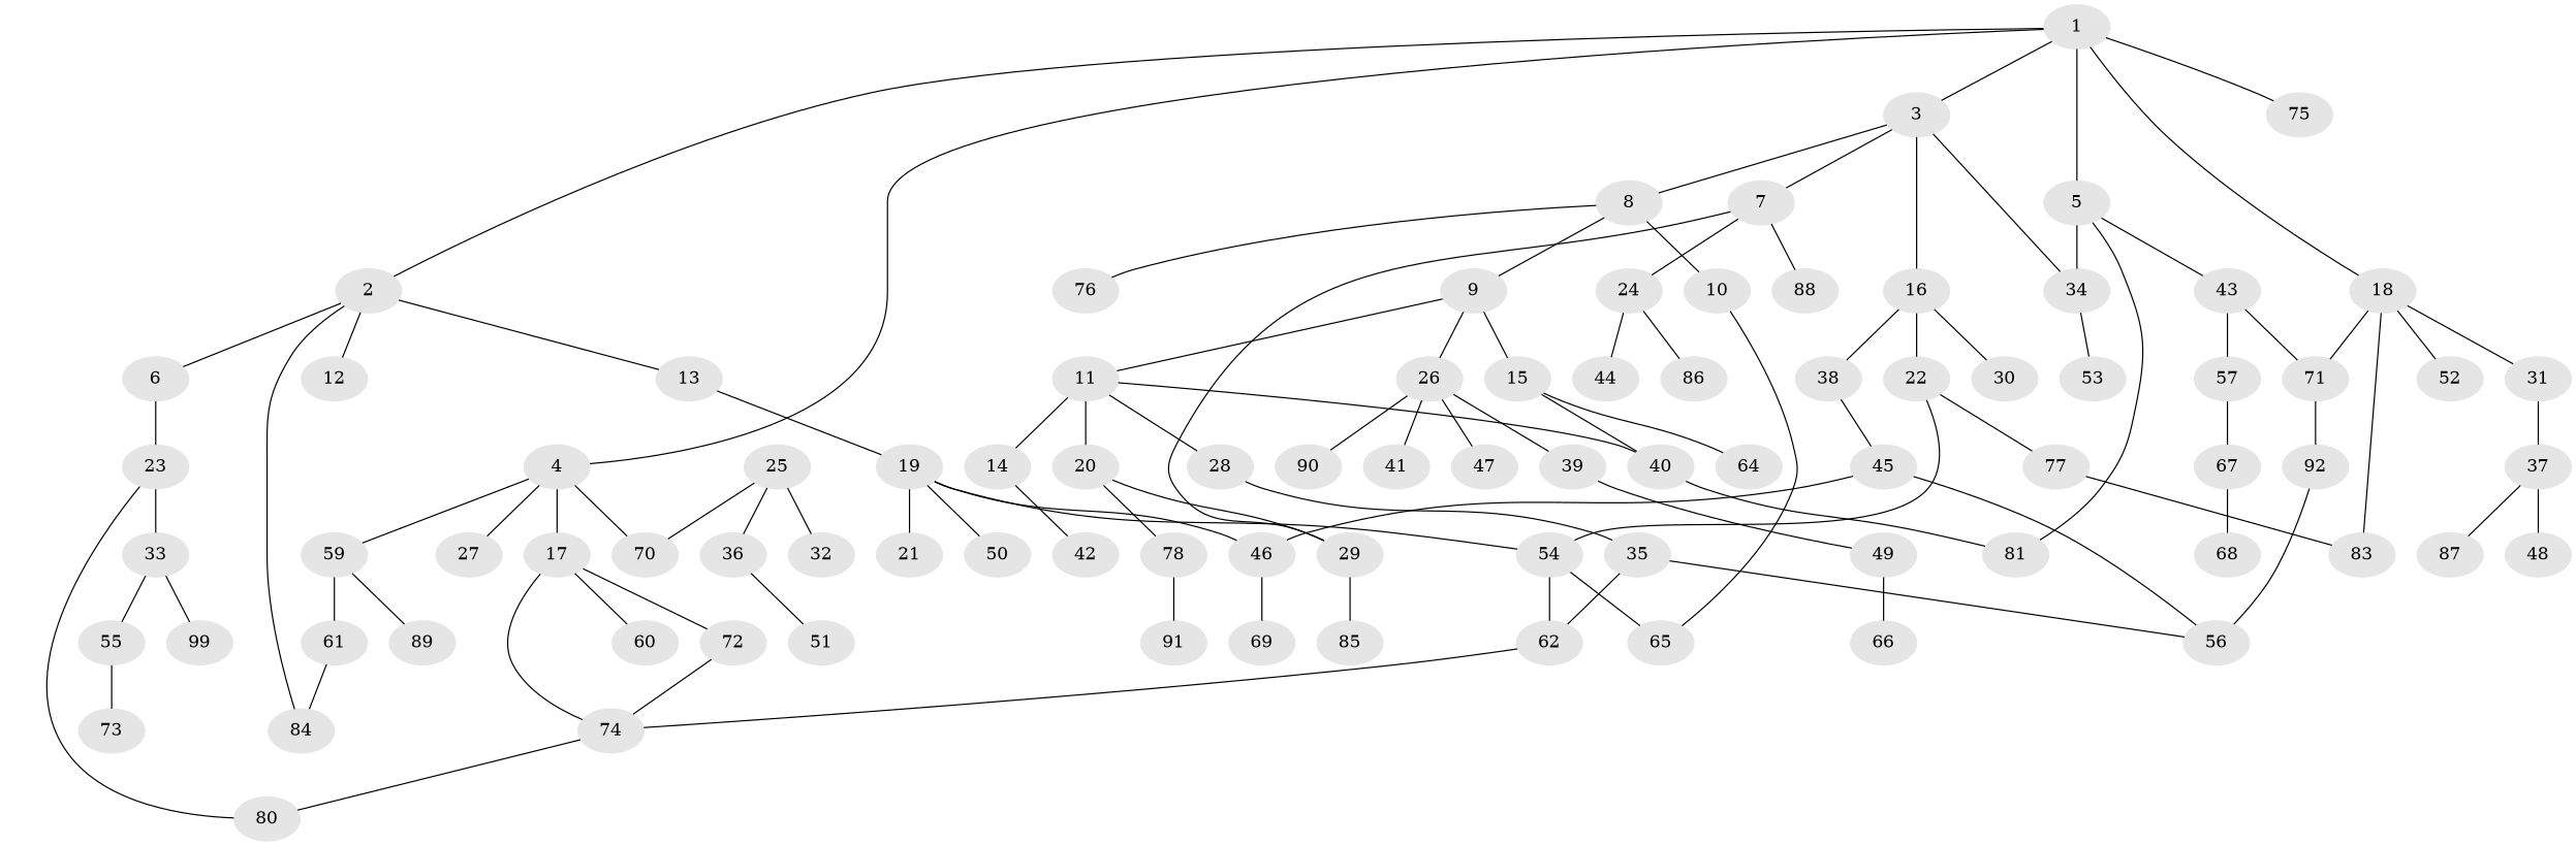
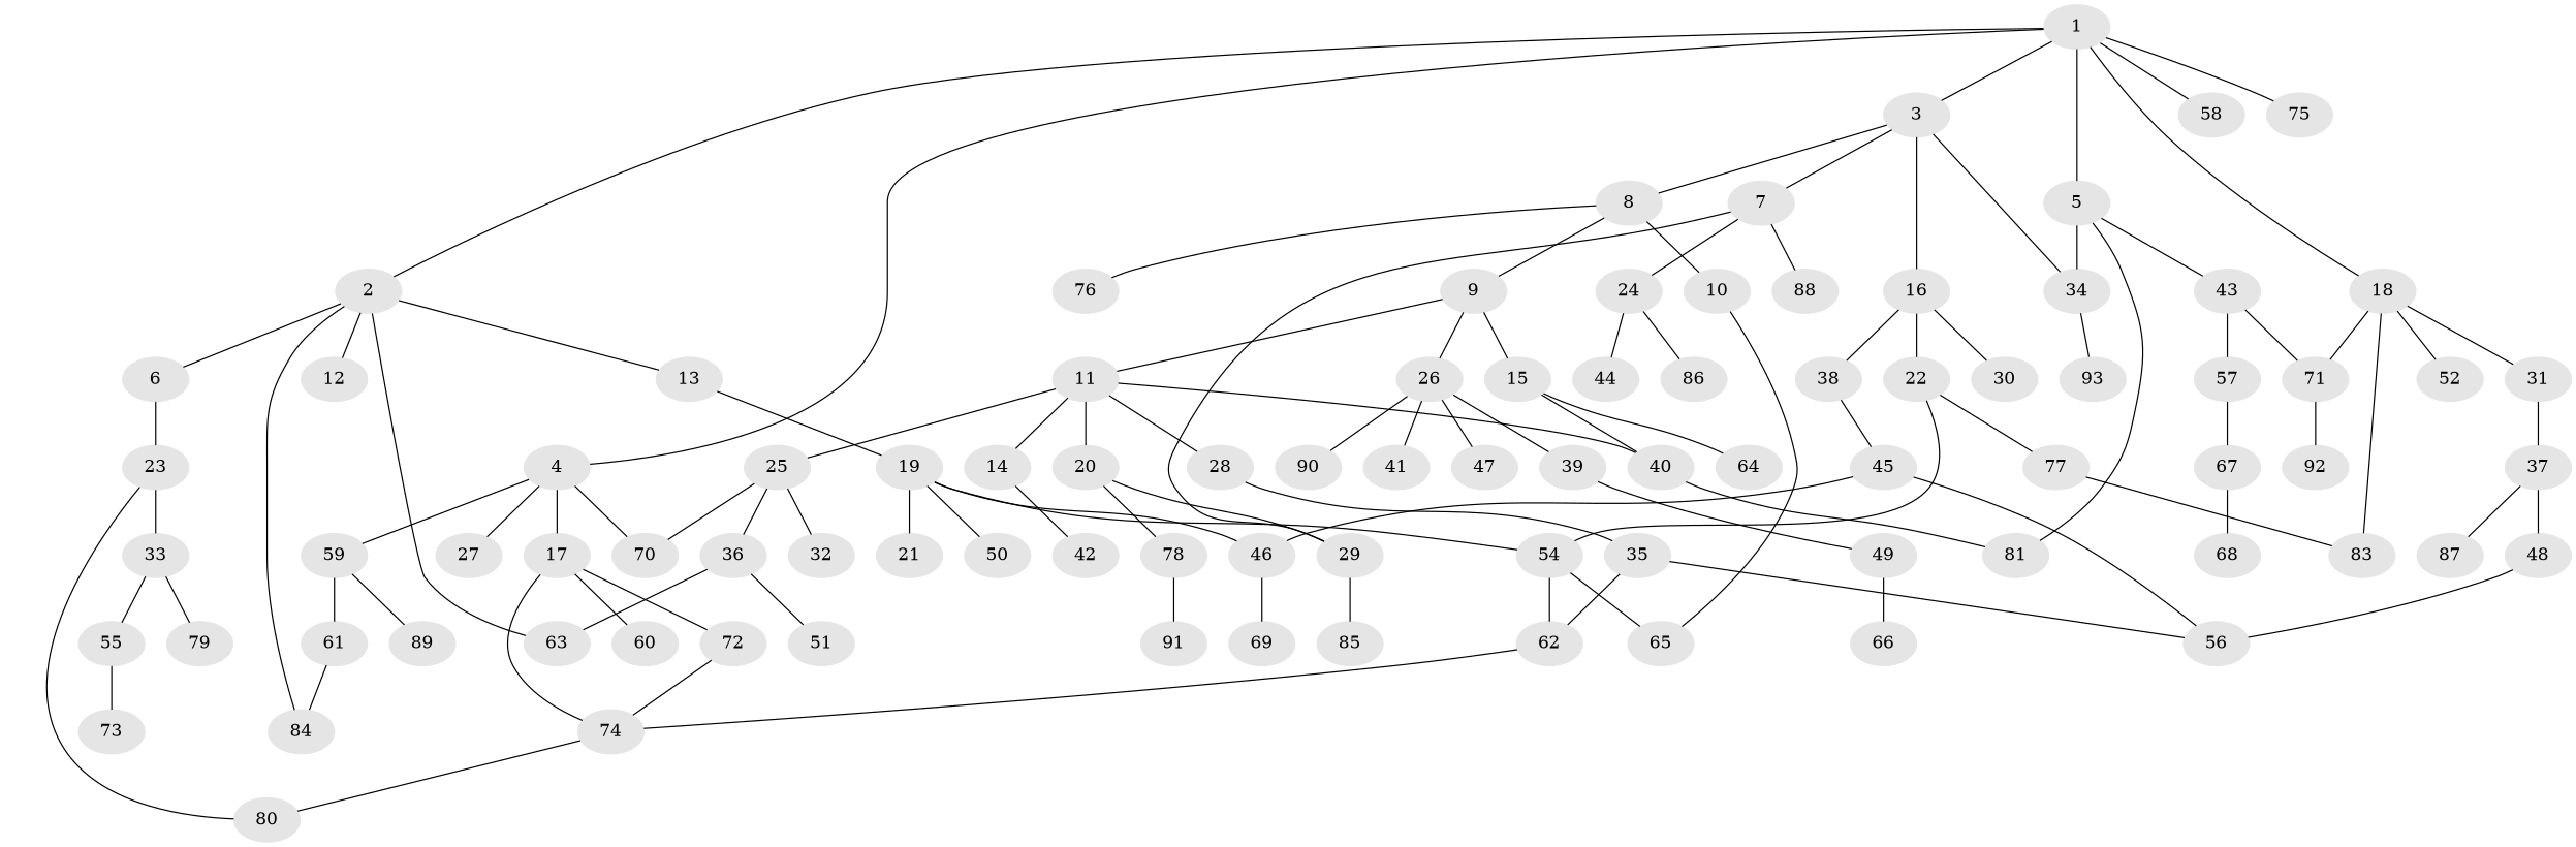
  graph {
    node [color=gray90 style=filled]
    1
    2
    3
    4
    5
    18
+   58
    75
    6
    12
    13
+   63
    84
    7
    8
    16
    34
    17
    27
    59
    70
    43
    81
    31
    52
    71
    83
    23
    19
    24
    29
    88
    9
    10
    76
    22
    30
    38
-   53
+   53 [label=93]
    60
    72
    74
    61
    89
    57
    33
    80
    44
    86
    85
    11
    15
    26
    65
    14
    20
    25
    28
    40
    64
    39
    41
    47
    90
    42
    78
    32
    36
    35
    21
    46
    50
    54
    77
    45
    37
    n77 [label=92]
    69
    62
    91
    55
-   79 [label=99]
+   79
    51
    49
    56
    48
    87
    73
    66
    67
    68
    1 -- 2
    1 -- 3
    1 -- 4
    1 -- 5
    1 -- 18
+   1 -- 58
    1 -- 75
    2 -- 6
    2 -- 12
    2 -- 13
+   2 -- 63
    2 -- 84
    3 -- 7
    3 -- 8
    3 -- 16
    3 -- 34
    4 -- 17
    4 -- 27
    4 -- 59
    4 -- 70
    5 -- 34
    5 -- 43
    5 -- 81
    18 -- 31
    18 -- 52
    18 -- 71
    18 -- 83
    6 -- 23
    13 -- 19
    7 -- 24
    7 -- 29
    7 -- 88
    8 -- 9
    8 -- 10
    8 -- 76
    16 -- 22
    16 -- 30
    16 -- 38
    34 -- 53
    17 -- 60
    17 -- 72
    17 -- 74
    59 -- 61
    59 -- 89
    43 -- 71
    43 -- 57
    31 -- 37
    71 -- n77
    23 -- 33
    23 -- 80
    19 -- 21
    19 -- 46
    19 -- 50
    19 -- 54
    24 -- 44
    24 -- 86
    29 -- 85
    9 -- 11
    9 -- 15
    9 -- 26
    10 -- 65
    22 -- 54
    22 -- 77
    38 -- 45
    72 -- 74
    74 -- 80
    61 -- 84
    57 -- 67
    33 -- 55
    33 -- 79
    11 -- 14
    11 -- 20
+   11 -- 25
    11 -- 28
    11 -- 40
    15 -- 40
    15 -- 64
    26 -- 39
    26 -- 41
    26 -- 47
    26 -- 90
    14 -- 42
    20 -- 29
    20 -- 78
    25 -- 70
    25 -- 32
    25 -- 36
    28 -- 35
    40 -- 81
    39 -- 49
    78 -- 91
+   36 -- 63
    36 -- 51
    35 -- 62
    35 -- 56
    46 -- 69
    54 -- 65
    54 -- 62
    77 -- 83
    45 -- 46
    45 -- 56
    37 -- 48
    37 -- 87
    62 -- 74
    55 -- 73
    49 -- 66
-   n77 -- 56
+   48 -- 56
    67 -- 68
  }
